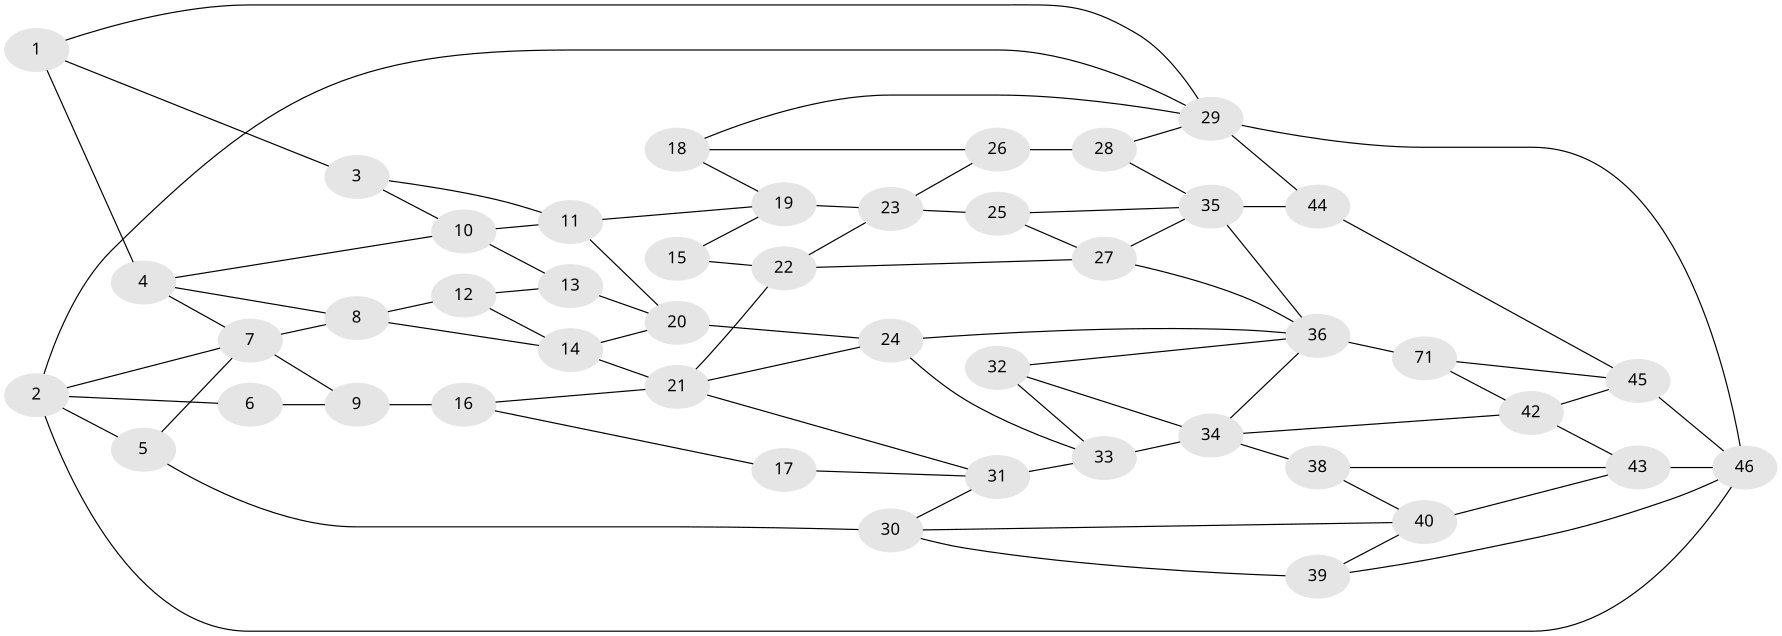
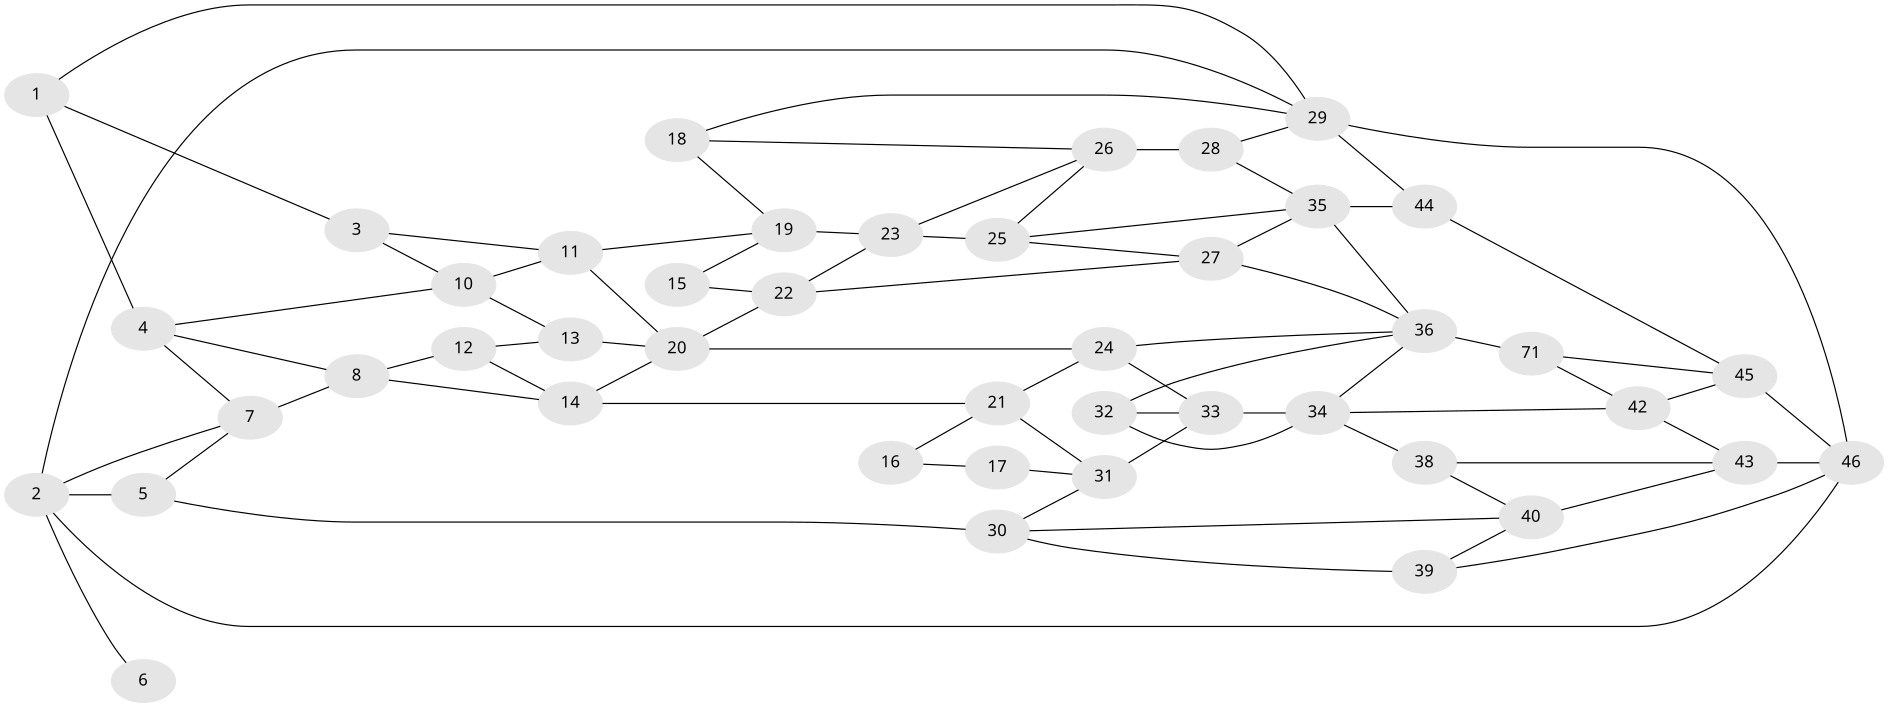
  graph {
    fontname="Noto Sans"
    rankdir=LR
    node [color=gray90 fontname="Noto Sans" style=filled]
    edge [fontname="Noto Sans" weight=1.0]
    1
    3
    4
    29
    10
    11
    7
    8
    46
    44
    2
    5
    6
    30
-   9
    13
    19
    20
    12
    14
    31
    39
    40
    16
    17
    21
    15
    22
    23
    24
    27
    33
    18
    26
    28
    25
    36
    35
    34
    n40 [label=71]
    45
    43
    32
    38
    42
    1 -- 3
    1 -- 4
    1 -- 29
    3 -- 10
    3 -- 11
    4 -- 10
    4 -- 7
    4 -- 8
    29 -- 46
    29 -- 44
    10 -- 11
    10 -- 13
    11 -- 19
    11 -- 20
    7 -- 8
-   7 -- 9
    8 -- 12
    8 -- 14
    44 -- 45
    2 -- 29
    2 -- 7
    2 -- 46
    2 -- 5
    2 -- 6
    5 -- 7
    5 -- 30
-   6 -- 9
    30 -- 31
    30 -- 39
    30 -- 40
-   9 -- 16 [weight=2.0]
    13 -- 20
    19 -- 23
-   21 -- 22
+   20 -- 22
    20 -- 24
    12 -- 13 [weight=2.0]
    12 -- 14
    14 -- 20
    14 -- 21
    31 -- 33
    39 -- 46
    39 -- 40
    40 -- 43
    16 -- 17
    16 -- 21
    17 -- 31
    21 -- 31
    21 -- 24
    15 -- 19
    15 -- 22
    22 -- 23
    22 -- 27
    23 -- 26
    23 -- 25
    24 -- 33
    24 -- 36
    27 -- 36
    27 -- 35
    33 -- 34 [weight=2.0]
    18 -- 29
    18 -- 19
    18 -- 26
    26 -- 28
    28 -- 29
    28 -- 35
    25 -- 27
+   25 -- 26
    25 -- 35
    36 -- n40
    35 -- 44
    35 -- 36
    34 -- 36
    34 -- 38
    34 -- 42
    n40 -- 45
    n40 -- 42
    45 -- 46
    43 -- 46
    32 -- 33 [weight=2.0]
    32 -- 36
    32 -- 34
    38 -- 40
    38 -- 43
    42 -- 45
    42 -- 43
  }
